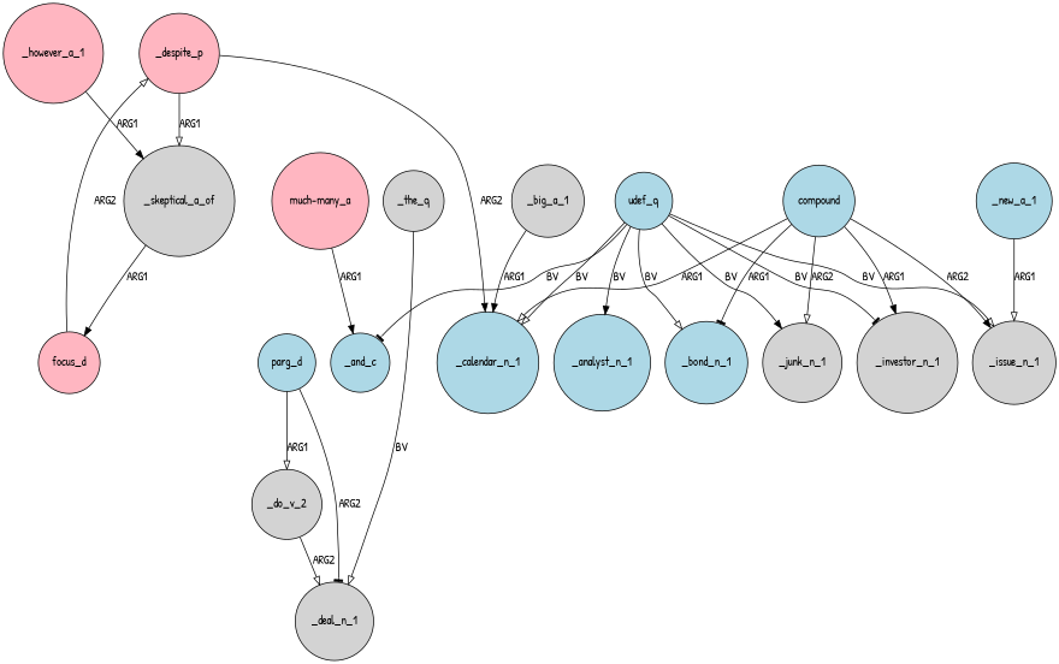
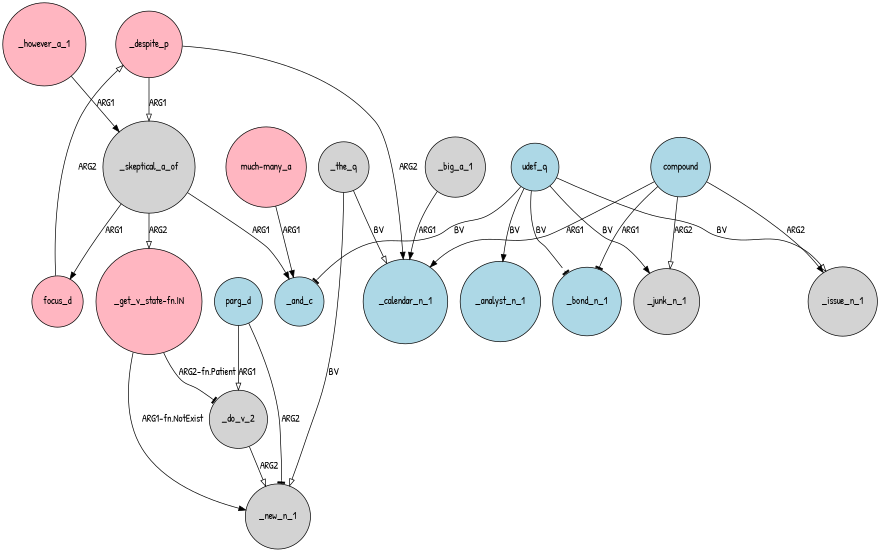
  digraph {
    fontname="Patrick Hand"
    node [fillcolor=lightblue fontname="Patrick Hand" shape=circle style=filled]
    edge [arrowhead=onormal fontname="Patrick Hand"]
    compound
    _calendar_n_1
-   _investor_n_1 [fillcolor=lightgrey]
    _bond_n_1
    _junk_n_1 [fillcolor=lightgrey]
    _issue_n_1 [fillcolor=lightgrey]
    _despite_p [fillcolor=lightpink]
    _skeptical_a_of [fillcolor=lightgrey]
+   "_get_v_state-fn.IN" [fillcolor=lightpink]
    _and_c
    focus_d [fillcolor=lightpink]
    n12 [fillcolor=lightgrey label=_do_v_2]
-   _deal_n_1 [fillcolor=lightgrey]
+   _deal_n_1 [fillcolor=lightgrey label=_new_n_1]
    parg_d
    udef_q
    _analyst_n_1
    _the_q [fillcolor=lightgrey]
    "much-many_a" [fillcolor=lightpink]
    _however_a_1 [fillcolor=lightpink]
    _big_a_1 [fillcolor=lightgrey]
-   _new_a_1
-   compound -> _calendar_n_1 [label=ARG1]
-   compound -> _investor_n_1 [arrowhead=normal label=ARG1]
+   compound -> _calendar_n_1 [arrowhead=normal label=ARG1]
    compound -> _bond_n_1 [arrowhead=tee label=ARG1]
    compound -> _junk_n_1 [label=ARG2]
    compound -> _issue_n_1 [arrowhead=normal label=ARG2]
    _despite_p -> _calendar_n_1 [arrowhead=normal label=ARG2]
    _despite_p -> _skeptical_a_of [label=ARG1]
+   _skeptical_a_of -> "_get_v_state-fn.IN" [label=ARG2]
+   _skeptical_a_of -> _and_c [arrowhead=normal label=ARG1]
    _skeptical_a_of -> focus_d [arrowhead=normal label=ARG1]
+   "_get_v_state-fn.IN" -> n12 [arrowhead=tee label="ARG2-fn.Patient"]
+   "_get_v_state-fn.IN" -> _deal_n_1 [arrowhead=normal label="ARG1-fn.NotExist"]
    focus_d -> _despite_p [label=ARG2]
    n12 -> _deal_n_1 [label=ARG2]
    parg_d -> n12 [label=ARG1]
    parg_d -> _deal_n_1 [arrowhead=tee label=ARG2]
-   udef_q -> _investor_n_1 [arrowhead=tee label=BV]
-   udef_q -> _bond_n_1 [label=BV]
+   udef_q -> _bond_n_1 [arrowhead=tee label=BV]
    udef_q -> _junk_n_1 [arrowhead=normal label=BV]
    udef_q -> _issue_n_1 [label=BV]
    udef_q -> _and_c [arrowhead=tee label=BV]
    udef_q -> _analyst_n_1 [arrowhead=normal label=BV]
-   udef_q -> _calendar_n_1 [label=BV]
+   _the_q -> _calendar_n_1 [label=BV]
    _the_q -> _deal_n_1 [label=BV]
    "much-many_a" -> _and_c [arrowhead=normal label=ARG1]
    _however_a_1 -> _skeptical_a_of [arrowhead=normal label=ARG1]
    _big_a_1 -> _calendar_n_1 [arrowhead=normal label=ARG1]
-   _new_a_1 -> _issue_n_1 [label=ARG1]
  }
